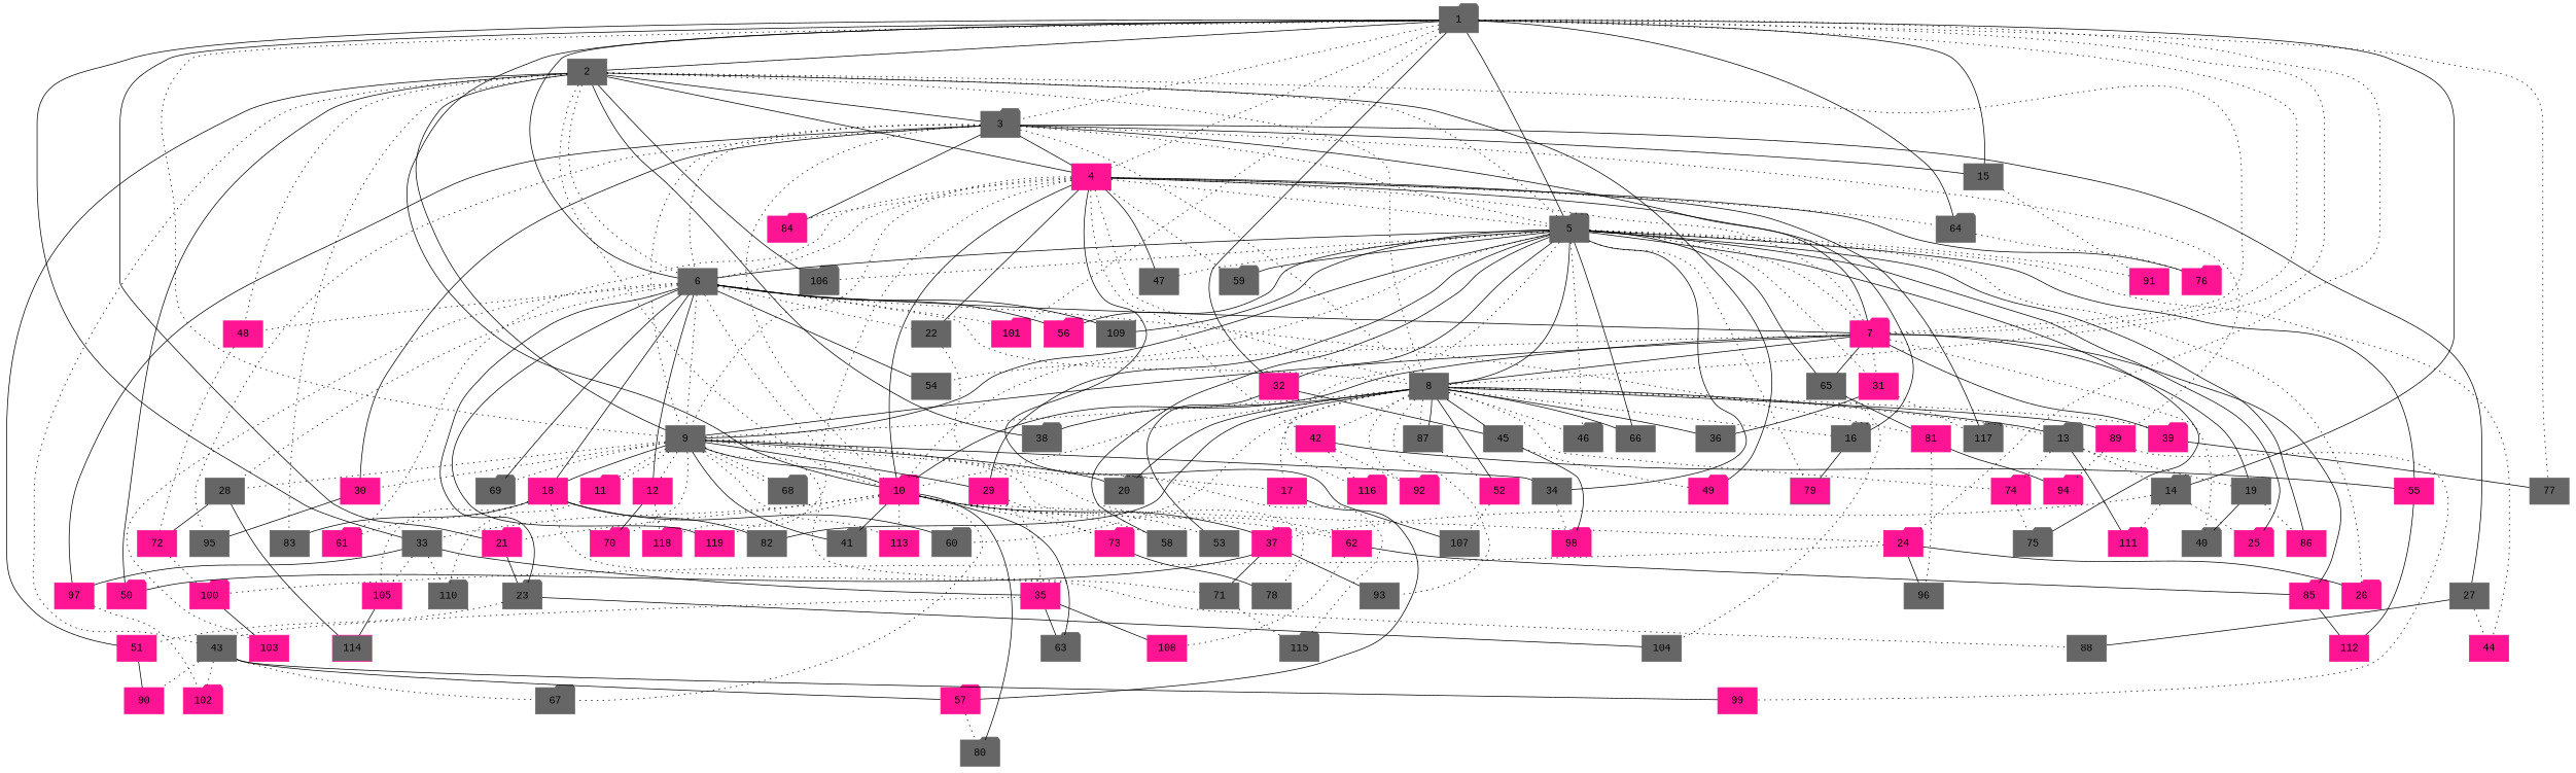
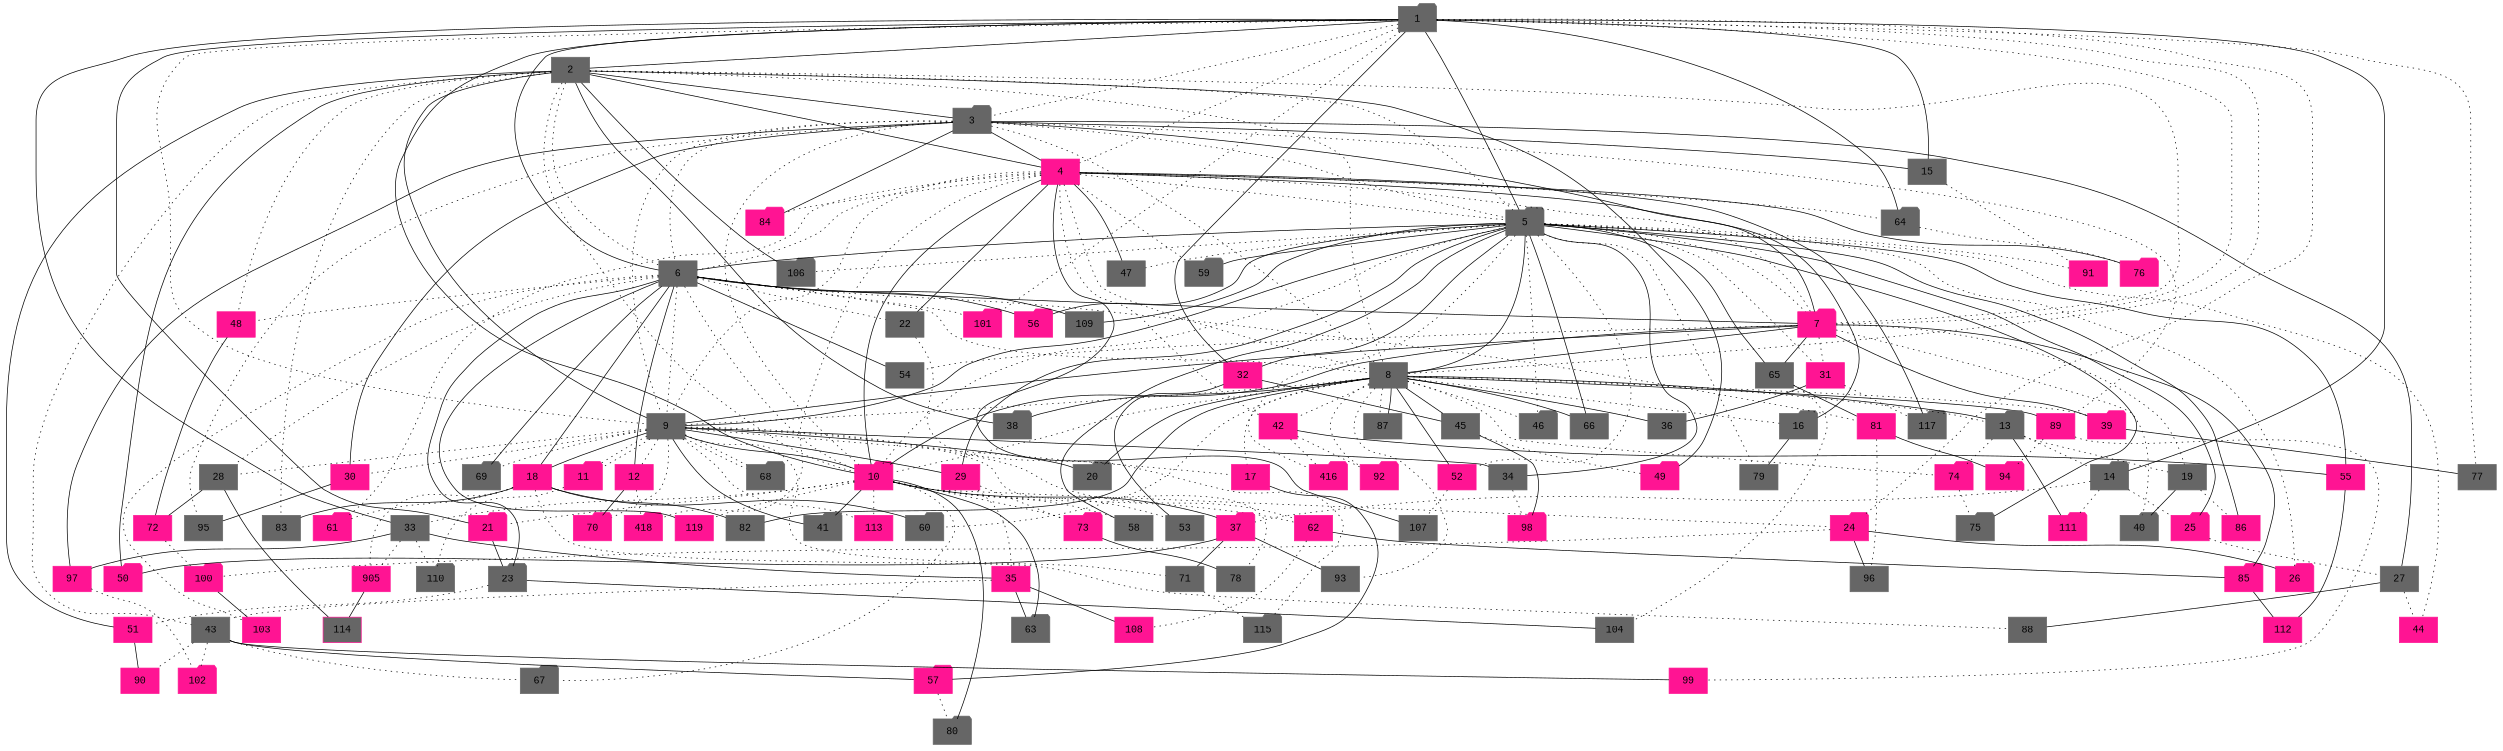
  graph {
    fontname="Liberation Mono"
    node [color=deeppink fontname="Liberation Mono" shape=box style=filled]
    edge [fontname="Liberation Mono" style=dotted]
    1 [color=gray40 shape=folder]
    2 [color=gray40]
    3 [color=gray40 shape=folder]
    4
    5 [color=gray40 shape=folder]
    6 [color=gray40]
    7 [shape=folder]
    8 [color=gray40]
    9 [color=gray40]
    10 [shape=folder]
    14 [color=gray40 shape=folder]
    15 [color=gray40]
    21 [shape=folder]
    24 [shape=folder]
    32
    33 [color=gray40]
    64 [color=gray40 shape=folder]
    77 [color=gray40]
    101 [shape=folder]
    38 [color=gray40 shape=folder]
    43 [color=gray40]
    48
    49 [shape=folder]
    50 [shape=folder]
    51
    83 [color=gray40]
    106 [color=gray40 shape=folder]
    27 [color=gray40]
    30
    84 [shape=folder]
    89
    95 [color=gray40]
    97
    16 [color=gray40 shape=folder]
    22 [color=gray40]
    42
    47 [color=gray40]
    59 [color=gray40 shape=folder]
    61 [shape=folder]
    76 [shape=folder]
    107 [color=gray40]
    117 [color=gray40 shape=folder]
-   118 [shape=folder]
+   118 [shape=folder label=418]
    25 [shape=folder]
    26 [shape=folder]
    29
    31
    34 [color=gray40]
    44
    46 [color=gray40 shape=folder]
    52
    55
    56 [shape=folder]
    58 [color=gray40]
    65 [color=gray40]
    66 [color=gray40]
    75 [color=gray40 shape=folder]
-   79 [color=gray40 fillcolor=deeppink]
+   79 [color=gray40]
    86
    91
    109 [color=gray40]
-   116 [shape=folder]
+   116 [shape=folder label=416]
    12
    18
    23 [color=gray40 shape=folder]
    28 [color=gray40]
    54 [color=gray40]
    69 [color=gray40 shape=folder]
    81
    103
    119
    19 [color=gray40]
    39 [shape=folder]
    40 [color=gray40 shape=folder]
    85 [shape=folder]
    13 [color=gray40 shape=folder]
    17
    20 [color=gray40 shape=folder]
    36 [color=gray40]
    45 [color=gray40]
    60 [color=gray40 shape=folder]
    74 [shape=folder]
    82 [color=gray40]
    87 [color=gray40]
    92 [shape=folder]
    93 [color=gray40]
    11 [shape=folder]
    41 [color=gray40 shape=folder]
    62
    68 [color=gray40 shape=folder]
    70 [shape=folder]
    71 [color=gray40]
    78 [color=gray40]
    113
    37 [shape=folder]
    53 [color=gray40]
    63 [color=gray40 shape=folder]
    67 [color=gray40 shape=folder]
    73 [shape=folder]
    80 [color=gray40 shape=folder]
    111 [shape=folder]
    96 [color=gray40]
    100 [shape=folder]
    110 [color=gray40 shape=folder]
-   105
+   105 [label=905]
    35
    57 [shape=folder]
    90
    99
    102 [shape=folder]
    72
    88 [color=gray40]
    94 [shape=folder]
    115 [color=gray40 shape=folder]
    98 [shape=folder]
    112
    104 [color=gray40]
    114 [fillcolor=gray40]
    108
    1 -- 2 [style=solid]
    1 -- 3
    1 -- 4
    1 -- 5 [style=solid]
    1 -- 6 [style=solid]
    1 -- 7
    1 -- 8
    1 -- 9
    1 -- 10 [style=solid]
    1 -- 14 [style=solid]
    1 -- 15 [style=solid]
    1 -- 21 [style=solid]
    1 -- 24
    1 -- 32 [style=solid]
    1 -- 33 [style=solid]
    1 -- 64 [style=solid]
    1 -- 77
    1 -- 101
    2 -- 3 [style=solid]
    2 -- 4 [style=solid]
    2 -- 5
    2 -- 6
    2 -- 7
    2 -- 8
    2 -- 9 [style=solid]
    2 -- 10
    2 -- 38 [style=solid]
    2 -- 43
    2 -- 48
    2 -- 49 [style=solid]
    2 -- 50 [style=solid]
    2 -- 51 [style=solid]
    2 -- 83
    2 -- 106 [style=solid]
    3 -- 4 [style=solid]
    3 -- 5
    3 -- 6
    3 -- 7 [style=solid]
    3 -- 8
    3 -- 9
    3 -- 10
    3 -- 15 [style=solid]
    3 -- 27 [style=solid]
    3 -- 30 [style=solid]
    3 -- 84 [style=solid]
    3 -- 89
    3 -- 95
    3 -- 97 [style=solid]
    4 -- 5
    4 -- 6
    4 -- 7
    4 -- 8
    4 -- 9
    4 -- 10 [style=solid]
    4 -- 64
    4 -- 84
    4 -- 16 [style=solid]
    4 -- 22 [style=solid]
    4 -- 42
    4 -- 47 [style=solid]
    4 -- 59
    4 -- 61
    4 -- 76 [style=solid]
    4 -- 107 [style=solid]
    4 -- 117 [style=solid]
    4 -- 118
    5 -- 6 [style=solid]
    5 -- 7
    5 -- 8 [style=solid]
    5 -- 9 [style=solid]
    5 -- 10
    5 -- 32 [style=solid]
    5 -- 106
    5 -- 47
    5 -- 59 [style=solid]
    5 -- 25 [style=solid]
    5 -- 26
    5 -- 29 [style=solid]
    5 -- 31
    5 -- 34 [style=solid]
    5 -- 44
    5 -- 46
-   87 -- 52
+   5 -- 52
    5 -- 55 [style=solid]
    5 -- 56 [style=solid]
    5 -- 58 [style=solid]
    5 -- 65 [style=solid]
    5 -- 66 [style=solid]
    5 -- 75 [style=solid]
    5 -- 79
    5 -- 86 [style=solid]
    5 -- 91
    5 -- 109 [style=solid]
    5 -- 116
    6 -- 7 [style=solid]
    6 -- 8
    6 -- 9
    6 -- 10
    6 -- 101
    6 -- 48
    6 -- 22
    6 -- 56 [style=solid]
    6 -- 109 [style=solid]
    6 -- 12 [style=solid]
    6 -- 18 [style=solid]
    6 -- 23 [style=solid]
    6 -- 28
    6 -- 54 [style=solid]
    6 -- 69 [style=solid]
    6 -- 81
    6 -- 103
    6 -- 119 [style=solid]
    7 -- 8 [style=solid]
    7 -- 9 [style=solid]
    7 -- 10 [style=solid]
    7 -- 31
    7 -- 65 [style=solid]
    7 -- 54
-   7 -- 19 [style=solid]
+   7 -- 19
    7 -- 39 [style=solid]
    7 -- 40
    7 -- 85 [style=solid]
    8 -- 9
    8 -- 10
    8 -- 38 [style=solid]
    8 -- 89 [style=solid]
    8 -- 16
    8 -- 42
    8 -- 46
    8 -- 52 [style=solid]
    8 -- 66 [style=solid]
    8 -- 39
    8 -- 13
    8 -- 13 [style=solid]
    8 -- 17
    8 -- 20 [style=solid]
    8 -- 36 [style=solid]
    8 -- 45 [style=solid]
    8 -- 60
    8 -- 74
    8 -- 82 [style=solid]
    8 -- 87
    8 -- 87 [style=solid]
    8 -- 92
    8 -- 93
    9 -- 10 [style=solid]
    9 -- 30
    9 -- 29 [style=solid]
    9 -- 34 [style=solid]
    9 -- 12
    9 -- 18 [style=solid]
    9 -- 28
    9 -- 69
    9 -- 17
    9 -- 20 [style=solid]
    9 -- 11
    9 -- 11
    9 -- 41 [style=solid]
    9 -- 62
    9 -- 68
    9 -- 68
    9 -- 70
    9 -- 71
    9 -- 78
    9 -- 113
    10 -- 21
    10 -- 24
    10 -- 33
    10 -- 58
    10 -- 119
    10 -- 41 [style=solid]
    10 -- 62
    10 -- 113
    10 -- 37 [style=solid]
    10 -- 53
    10 -- 63 [style=solid]
    10 -- 67
    10 -- 73
    10 -- 80 [style=solid]
    14 -- 25
    14 -- 37
    14 -- 111
    15 -- 91
    21 -- 23 [style=solid]
    24 -- 26 [style=solid]
    24 -- 96 [style=solid]
    24 -- 100
    32 -- 45 [style=solid]
    32 -- 53 [style=solid]
    33 -- 97 [style=solid]
    33 -- 110
    33 -- 105
    33 -- 35 [style=solid]
    64 -- 76
    43 -- 67
    43 -- 57 [style=solid]
    43 -- 90
    43 -- 99 [style=solid]
    43 -- 102
-   48 -- 72
+   48 -- 72 [style=solid]
    51 -- 90 [style=solid]
    27 -- 44
    27 -- 88 [style=solid]
    30 -- 95 [style=solid]
    89 -- 99
    89 -- 94
    97 -- 102
    16 -- 79 [style=solid]
    22 -- 115
    42 -- 55 [style=solid]
    42 -- 116
    42 -- 92
+   25 -- 27
    29 -- 73
    29 -- 35
    31 -- 117
    31 -- 36 [style=solid]
    34 -- 98
    52 -- 107
    55 -- 112 [style=solid]
    65 -- 81 [style=solid]
    65 -- 104
    12 -- 118
    12 -- 70 [style=solid]
    18 -- 83 [style=solid]
    18 -- 61
    18 -- 60 [style=solid]
    18 -- 82 [style=solid]
    18 -- 105
    18 -- 88
    23 -- 51
    23 -- 104 [style=solid]
    28 -- 72 [style=solid]
    28 -- 114 [style=solid]
    81 -- 96
    81 -- 94 [style=solid]
    19 -- 86
    19 -- 40 [style=solid]
    39 -- 77 [style=solid]
    85 -- 112 [style=solid]
    13 -- 14
    13 -- 19
    13 -- 74
    13 -- 111 [style=solid]
    17 -- 57 [style=solid]
    45 -- 49
    45 -- 98 [style=solid]
    74 -- 75
    11 -- 110
    62 -- 85 [style=solid]
    62 -- 108
    71 -- 115
    37 -- 50 [style=solid]
    37 -- 93 [style=solid]
    37 -- 71 [style=solid]
    73 -- 78 [style=solid]
    100 -- 103 [style=solid]
    105 -- 114 [style=solid]
    35 -- 43
    35 -- 63 [style=solid]
    35 -- 108 [style=solid]
    57 -- 80
    72 -- 100
  }
